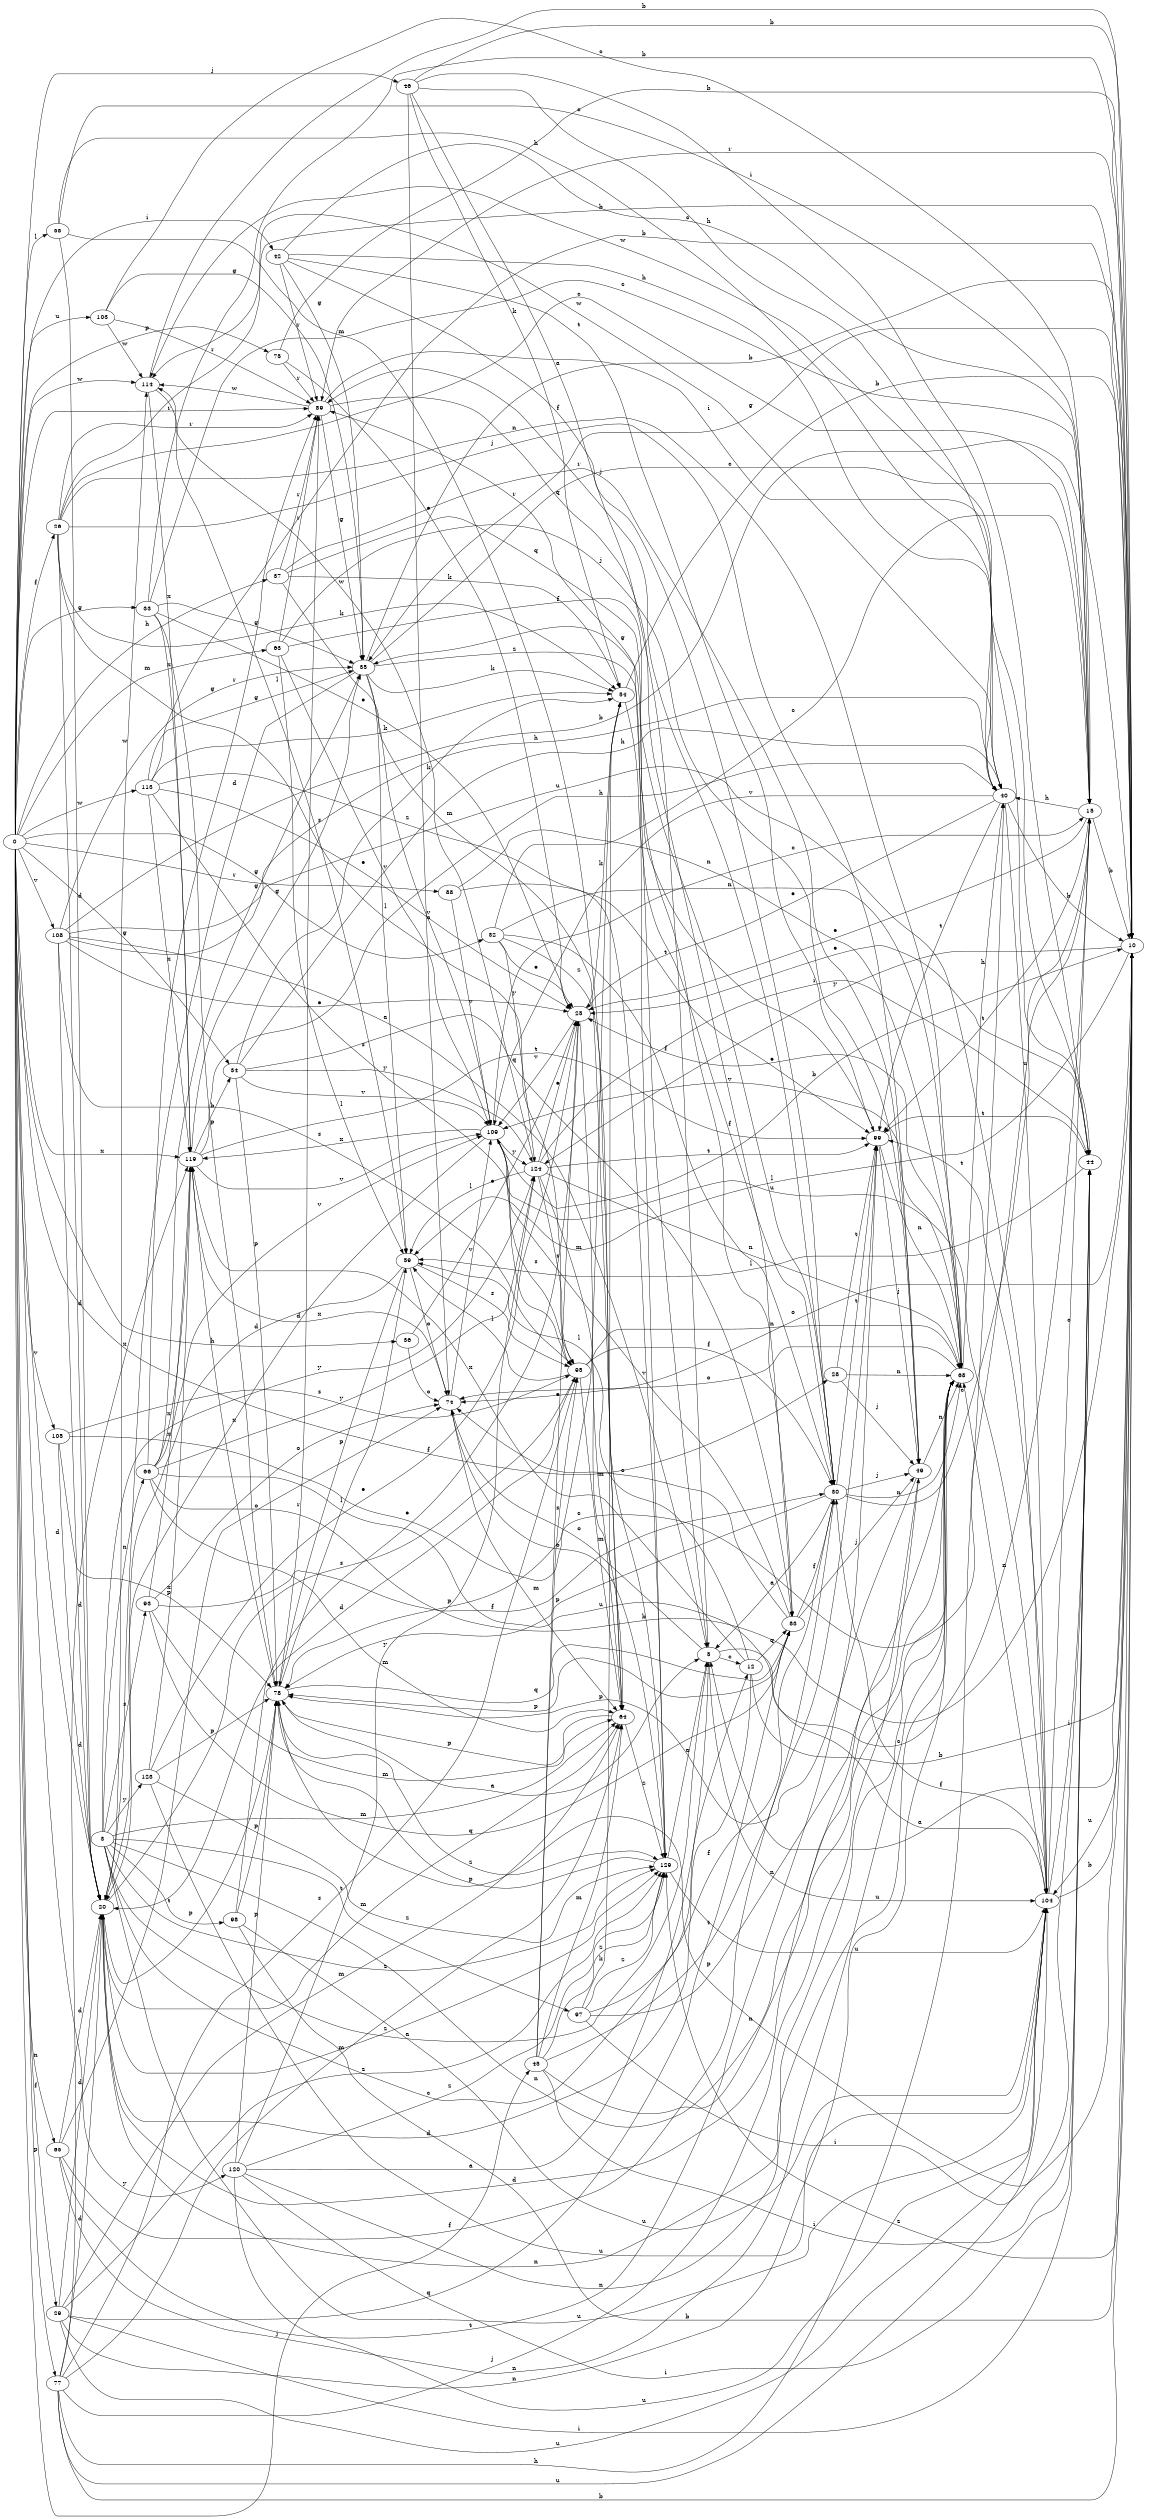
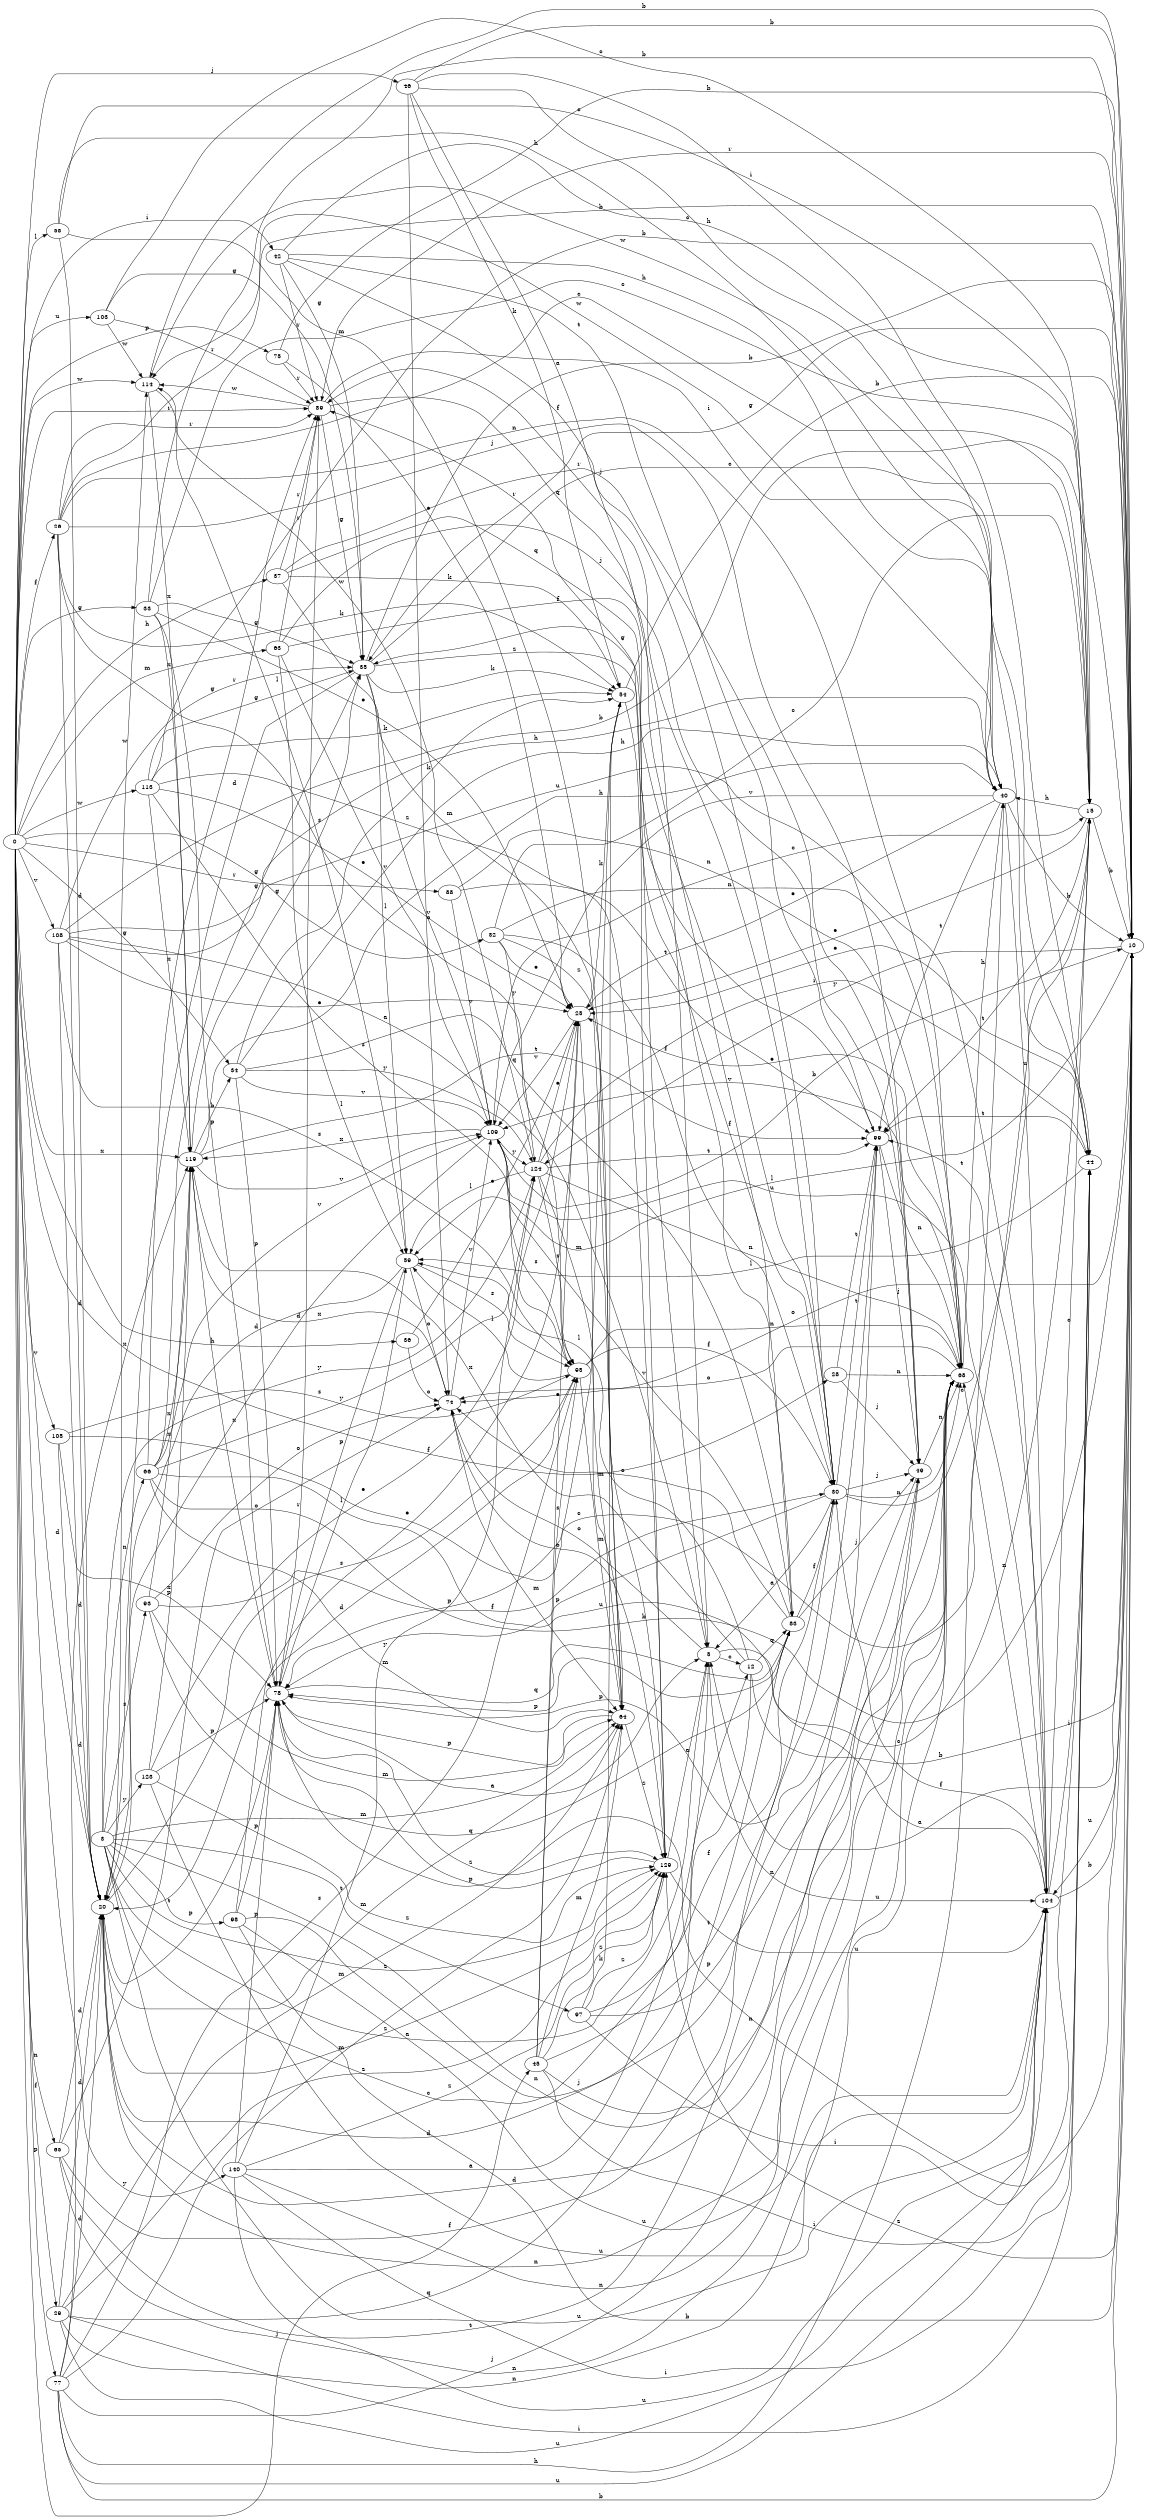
  strict digraph {
    rankdir=LR
    0
    20
    26
    28
    29
    32
    33
    34
    36
    37
    42
    45
    46
    58
    63
    65
    75
    77
    88
    89
    103
    105
    108
    113
    114
    119
-   120
+   120 [label=140]
    64
    68
    129
    78
    95
    15
    10
    54
    49
    99
    104
    83
    44
    124
    25
    30
    35
    40
    109
    74
    5
    59
    3
    12
    66
    93
    97
    98
    123
    0 -> 20 [label=d]
    0 -> 26 [label=f]
    0 -> 28 [label=f]
    0 -> 29 [label=f]
    0 -> 32 [label=g]
    0 -> 33 [label=g]
    0 -> 34 [label=g]
    0 -> 36 [label=h]
    0 -> 37 [label=h]
    0 -> 42 [label=i]
    0 -> 45 [label=j]
    0 -> 46 [label=j]
    0 -> 58 [label=l]
    0 -> 63 [label=m]
    0 -> 65 [label=n]
    0 -> 75 [label=p]
    0 -> 77 [label=p]
    0 -> 88 [label=r]
    0 -> 89 [label=r]
    0 -> 103 [label=u]
    0 -> 105 [label=v]
    0 -> 108 [label=v]
    0 -> 113 [label=w]
    0 -> 114 [label=w]
    0 -> 119 [label=x]
    0 -> 120 [label=y]
    20 -> 114 [label=w]
    20 -> 64 [label=m]
    20 -> 68 [label=n]
    20 -> 129 [label=z]
    20 -> 78 [label=p]
    20 -> 95 [label=s]
    26 -> 20 [label=d]
    26 -> 89 [label=r]
    26 -> 68 [label=n]
    26 -> 95 [label=s]
    26 -> 15 [label=c]
    26 -> 10 [label=b]
    26 -> 54 [label=k]
    26 -> 49 [label=j]
    28 -> 68 [label=n]
    28 -> 49 [label=j]
    28 -> 99 [label=t]
    29 -> 20 [label=d]
    29 -> 64 [label=m]
    29 -> 68 [label=n]
    29 -> 129 [label=z]
    29 -> 104 [label=u]
    29 -> 83 [label=q]
    29 -> 44 [label=i]
    32 -> 68 [label=n]
    32 -> 129 [label=z]
    32 -> 15 [label=c]
    32 -> 124 [label=y]
    32 -> 25 [label=e]
    32 -> 30 [label=f]
    33 -> 119 [label=x]
    33 -> 78 [label=p]
    33 -> 15 [label=c]
    33 -> 10 [label=b]
    33 -> 25 [label=e]
    33 -> 35 [label=g]
    34 -> 78 [label=p]
    34 -> 54 [label=k]
    34 -> 83 [label=q]
    34 -> 124 [label=y]
    34 -> 40 [label=h]
    34 -> 109 [label=v]
    36 -> 25 [label=e]
    36 -> 74 [label=o]
    37 -> 89 [label=r]
    37 -> 64 [label=m]
    37 -> 54 [label=k]
    37 -> 49 [label=j]
    37 -> 83 [label=q]
    42 -> 89 [label=r]
    42 -> 15 [label=c]
    42 -> 99 [label=t]
    42 -> 30 [label=f]
    42 -> 35 [label=g]
    42 -> 40 [label=h]
    45 -> 64 [label=m]
    45 -> 68 [label=n]
    45 -> 129 [label=z]
    45 -> 95 [label=s]
    45 -> 99 [label=t]
    45 -> 44 [label=i]
    45 -> 25 [label=e]
    46 -> 10 [label=b]
    46 -> 54 [label=k]
    46 -> 44 [label=i]
    46 -> 40 [label=h]
    46 -> 74 [label=o]
    46 -> 5 [label=a]
    58 -> 20 [label=d]
    58 -> 64 [label=m]
    58 -> 15 [label=c]
    58 -> 40 [label=h]
    63 -> 89 [label=r]
    63 -> 49 [label=j]
    63 -> 30 [label=f]
    63 -> 109 [label=v]
    63 -> 59 [label=l]
    65 -> 20 [label=d]
    65 -> 68 [label=n]
    65 -> 99 [label=t]
    65 -> 30 [label=f]
    65 -> 74 [label=o]
    75 -> 89 [label=r]
    75 -> 10 [label=b]
    75 -> 25 [label=e]
    77 -> 20 [label=d]
    77 -> 119 [label=x]
    77 -> 64 [label=m]
    77 -> 95 [label=s]
    77 -> 10 [label=b]
    77 -> 49 [label=j]
    77 -> 104 [label=u]
    77 -> 40 [label=h]
    88 -> 68 [label=n]
    88 -> 99 [label=t]
    88 -> 109 [label=v]
    89 -> 114 [label=w]
    89 -> 83 [label=q]
    89 -> 44 [label=i]
    89 -> 35 [label=g]
    103 -> 89 [label=r]
    103 -> 114 [label=w]
    103 -> 15 [label=c]
    103 -> 35 [label=g]
    105 -> 20 [label=d]
    105 -> 78 [label=p]
    105 -> 95 [label=s]
    105 -> 15 [label=c]
    108 -> 20 [label=d]
    108 -> 95 [label=s]
    108 -> 10 [label=b]
    108 -> 104 [label=u]
    108 -> 25 [label=e]
    108 -> 35 [label=g]
    108 -> 40 [label=h]
    108 -> 5 [label=a]
    113 -> 119 [label=x]
    113 -> 129 [label=z]
    113 -> 95 [label=s]
    113 -> 10 [label=b]
    113 -> 54 [label=k]
    113 -> 25 [label=e]
    113 -> 35 [label=g]
    114 -> 119 [label=x]
    114 -> 10 [label=b]
    114 -> 59 [label=l]
    119 -> 34 [label=b]
    119 -> 99 [label=t]
    119 -> 35 [label=g]
    119 -> 40 [label=h]
    119 -> 109 [label=v]
    120 -> 68 [label=n]
    120 -> 129 [label=z]
    120 -> 78 [label=p]
    120 -> 104 [label=u]
    120 -> 44 [label=i]
    120 -> 124 [label=y]
    120 -> 5 [label=a]
    64 -> 129 [label=z]
    64 -> 78 [label=p]
    68 -> 25 [label=e]
    68 -> 40 [label=h]
    68 -> 109 [label=v]
    68 -> 74 [label=o]
    129 -> 78 [label=p]
    129 -> 104 [label=u]
    129 -> 74 [label=o]
    129 -> 5 [label=a]
    78 -> 89 [label=r]
    78 -> 119 [label=x]
    78 -> 129 [label=z]
    78 -> 83 [label=q]
    78 -> 5 [label=a]
    78 -> 59 [label=l]
    95 -> 20 [label=d]
    95 -> 64 [label=m]
    95 -> 68 [label=n]
    95 -> 30 [label=f]
    95 -> 59 [label=l]
    15 -> 10 [label=b]
    15 -> 99 [label=t]
    15 -> 25 [label=e]
    15 -> 40 [label=h]
    10 -> 89 [label=r]
    10 -> 129 [label=z]
    10 -> 78 [label=p]
    10 -> 104 [label=u]
    10 -> 124 [label=y]
    10 -> 35 [label=g]
    10 -> 74 [label=o]
    10 -> 5 [label=a]
    10 -> 59 [label=l]
    54 -> 78 [label=p]
    54 -> 10 [label=b]
    54 -> 30 [label=f]
    49 -> 20 [label=d]
    49 -> 68 [label=n]
    49 -> 78 [label=p]
    99 -> 68 [label=n]
    99 -> 49 [label=j]
    99 -> 35 [label=g]
    104 -> 68 [label=n]
    104 -> 15 [label=c]
    104 -> 10 [label=b]
    104 -> 99 [label=t]
    104 -> 44 [label=i]
    104 -> 30 [label=f]
    83 -> 78 [label=p]
    83 -> 49 [label=j]
    83 -> 30 [label=f]
    83 -> 109 [label=v]
    83 -> 74 [label=o]
    44 -> 114 [label=w]
    44 -> 99 [label=t]
    44 -> 25 [label=e]
    44 -> 59 [label=l]
    124 -> 114 [label=w]
    124 -> 64 [label=m]
    124 -> 68 [label=n]
    124 -> 95 [label=s]
    124 -> 99 [label=t]
    124 -> 44 [label=i]
    124 -> 25 [label=e]
    124 -> 59 [label=l]
    25 -> 64 [label=m]
    25 -> 54 [label=k]
    25 -> 109 [label=v]
    30 -> 89 [label=r]
    30 -> 68 [label=n]
    30 -> 78 [label=p]
    30 -> 15 [label=c]
    30 -> 49 [label=j]
    30 -> 99 [label=t]
    30 -> 5 [label=a]
    35 -> 20 [label=d]
    35 -> 129 [label=z]
    35 -> 15 [label=c]
    35 -> 10 [label=b]
    35 -> 54 [label=k]
    35 -> 109 [label=v]
    35 -> 59 [label=l]
    40 -> 114 [label=w]
    40 -> 10 [label=b]
    40 -> 99 [label=t]
    40 -> 104 [label=u]
    40 -> 25 [label=e]
    40 -> 109 [label=v]
    109 -> 20 [label=d]
    109 -> 119 [label=x]
    109 -> 95 [label=s]
    109 -> 15 [label=c]
    109 -> 10 [label=b]
    109 -> 104 [label=u]
    109 -> 124 [label=y]
    74 -> 119 [label=x]
    74 -> 64 [label=m]
    74 -> 109 [label=v]
    5 -> 89 [label=r]
    5 -> 15 [label=c]
    5 -> 104 [label=u]
    5 -> 74 [label=o]
    5 -> 12 [label=c]
    59 -> 20 [label=d]
    59 -> 78 [label=p]
    59 -> 95 [label=s]
    59 -> 74 [label=o]
    3 -> 64 [label=m]
    3 -> 68 [label=n]
    3 -> 129 [label=z]
    3 -> 104 [label=u]
    3 -> 124 [label=y]
    3 -> 5 [label=a]
    3 -> 12 [label=c]
    3 -> 66 [label=n]
    3 -> 93 [label=s]
    3 -> 97 [label=t]
    3 -> 98 [label=t]
    3 -> 123 [label=y]
    12 -> 20 [label=d]
    12 -> 119 [label=x]
    12 -> 10 [label=b]
    12 -> 83 [label=q]
    12 -> 59 [label=l]
    66 -> 89 [label=r]
    66 -> 119 [label=x]
    66 -> 64 [label=m]
    66 -> 10 [label=b]
    66 -> 104 [label=u]
    66 -> 124 [label=y]
    66 -> 35 [label=g]
    66 -> 109 [label=v]
    93 -> 119 [label=x]
    93 -> 64 [label=m]
    93 -> 83 [label=q]
    93 -> 30 [label=f]
    93 -> 74 [label=o]
    97 -> 68 [label=n]
    97 -> 129 [label=z]
    97 -> 54 [label=k]
    97 -> 44 [label=i]
    97 -> 30 [label=f]
    98 -> 78 [label=p]
    98 -> 10 [label=b]
+   98 -> 49 [label=j]
    98 -> 104 [label=u]
    98 -> 25 [label=e]
    123 -> 119 [label=x]
    123 -> 129 [label=z]
    123 -> 78 [label=p]
    123 -> 104 [label=u]
    123 -> 25 [label=e]
  }
